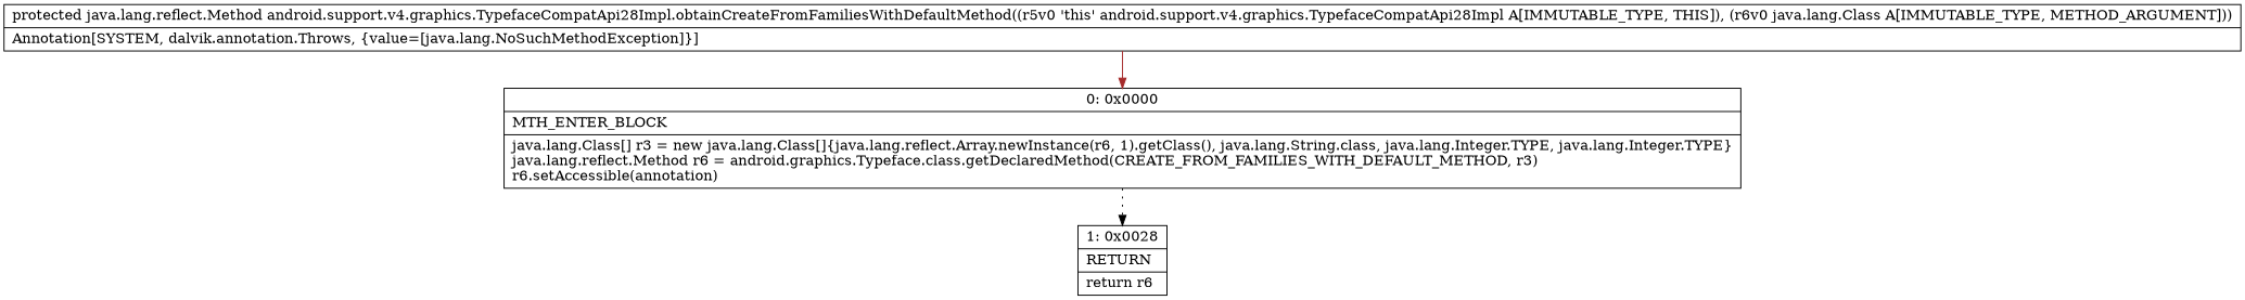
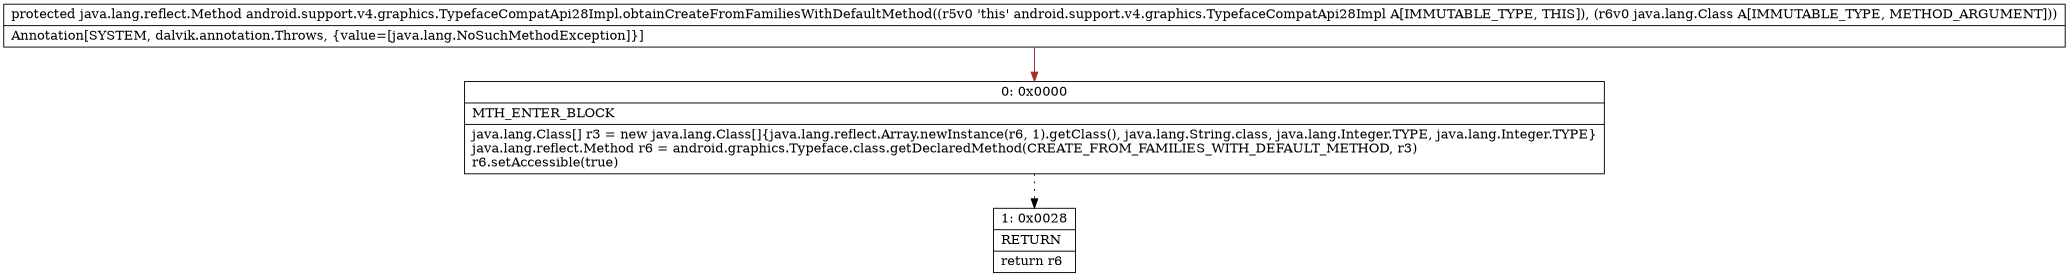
  digraph {
    node [shape=record]
-   n1 [label="{0\:\ 0x0000|MTH_ENTER_BLOCK\l|java.lang.Class[] r3 = new java.lang.Class[]\{java.lang.reflect.Array.newInstance(r6, 1).getClass(), java.lang.String.class, java.lang.Integer.TYPE, java.lang.Integer.TYPE\}\ljava.lang.reflect.Method r6 = android.graphics.Typeface.class.getDeclaredMethod(CREATE_FROM_FAMILIES_WITH_DEFAULT_METHOD, r3)\lr6.setAccessible(annotation)\l}"]
+   n1 [label="{0\:\ 0x0000|MTH_ENTER_BLOCK\l|java.lang.Class[] r3 = new java.lang.Class[]\{java.lang.reflect.Array.newInstance(r6, 1).getClass(), java.lang.String.class, java.lang.Integer.TYPE, java.lang.Integer.TYPE\}\ljava.lang.reflect.Method r6 = android.graphics.Typeface.class.getDeclaredMethod(CREATE_FROM_FAMILIES_WITH_DEFAULT_METHOD, r3)\lr6.setAccessible(true)\l}"]
    n2 [label="{1\:\ 0x0028|RETURN\l|return r6\l}"]
    n3 [label="{protected java.lang.reflect.Method android.support.v4.graphics.TypefaceCompatApi28Impl.obtainCreateFromFamiliesWithDefaultMethod((r5v0 'this' android.support.v4.graphics.TypefaceCompatApi28Impl A[IMMUTABLE_TYPE, THIS]), (r6v0 java.lang.Class A[IMMUTABLE_TYPE, METHOD_ARGUMENT]))  | Annotation[SYSTEM, dalvik.annotation.Throws, \{value=[java.lang.NoSuchMethodException]\}]\l}"]
    n1 -> n2 [color=black style=dotted]
    n3 -> n1 [color=brown style=solid]
  }
